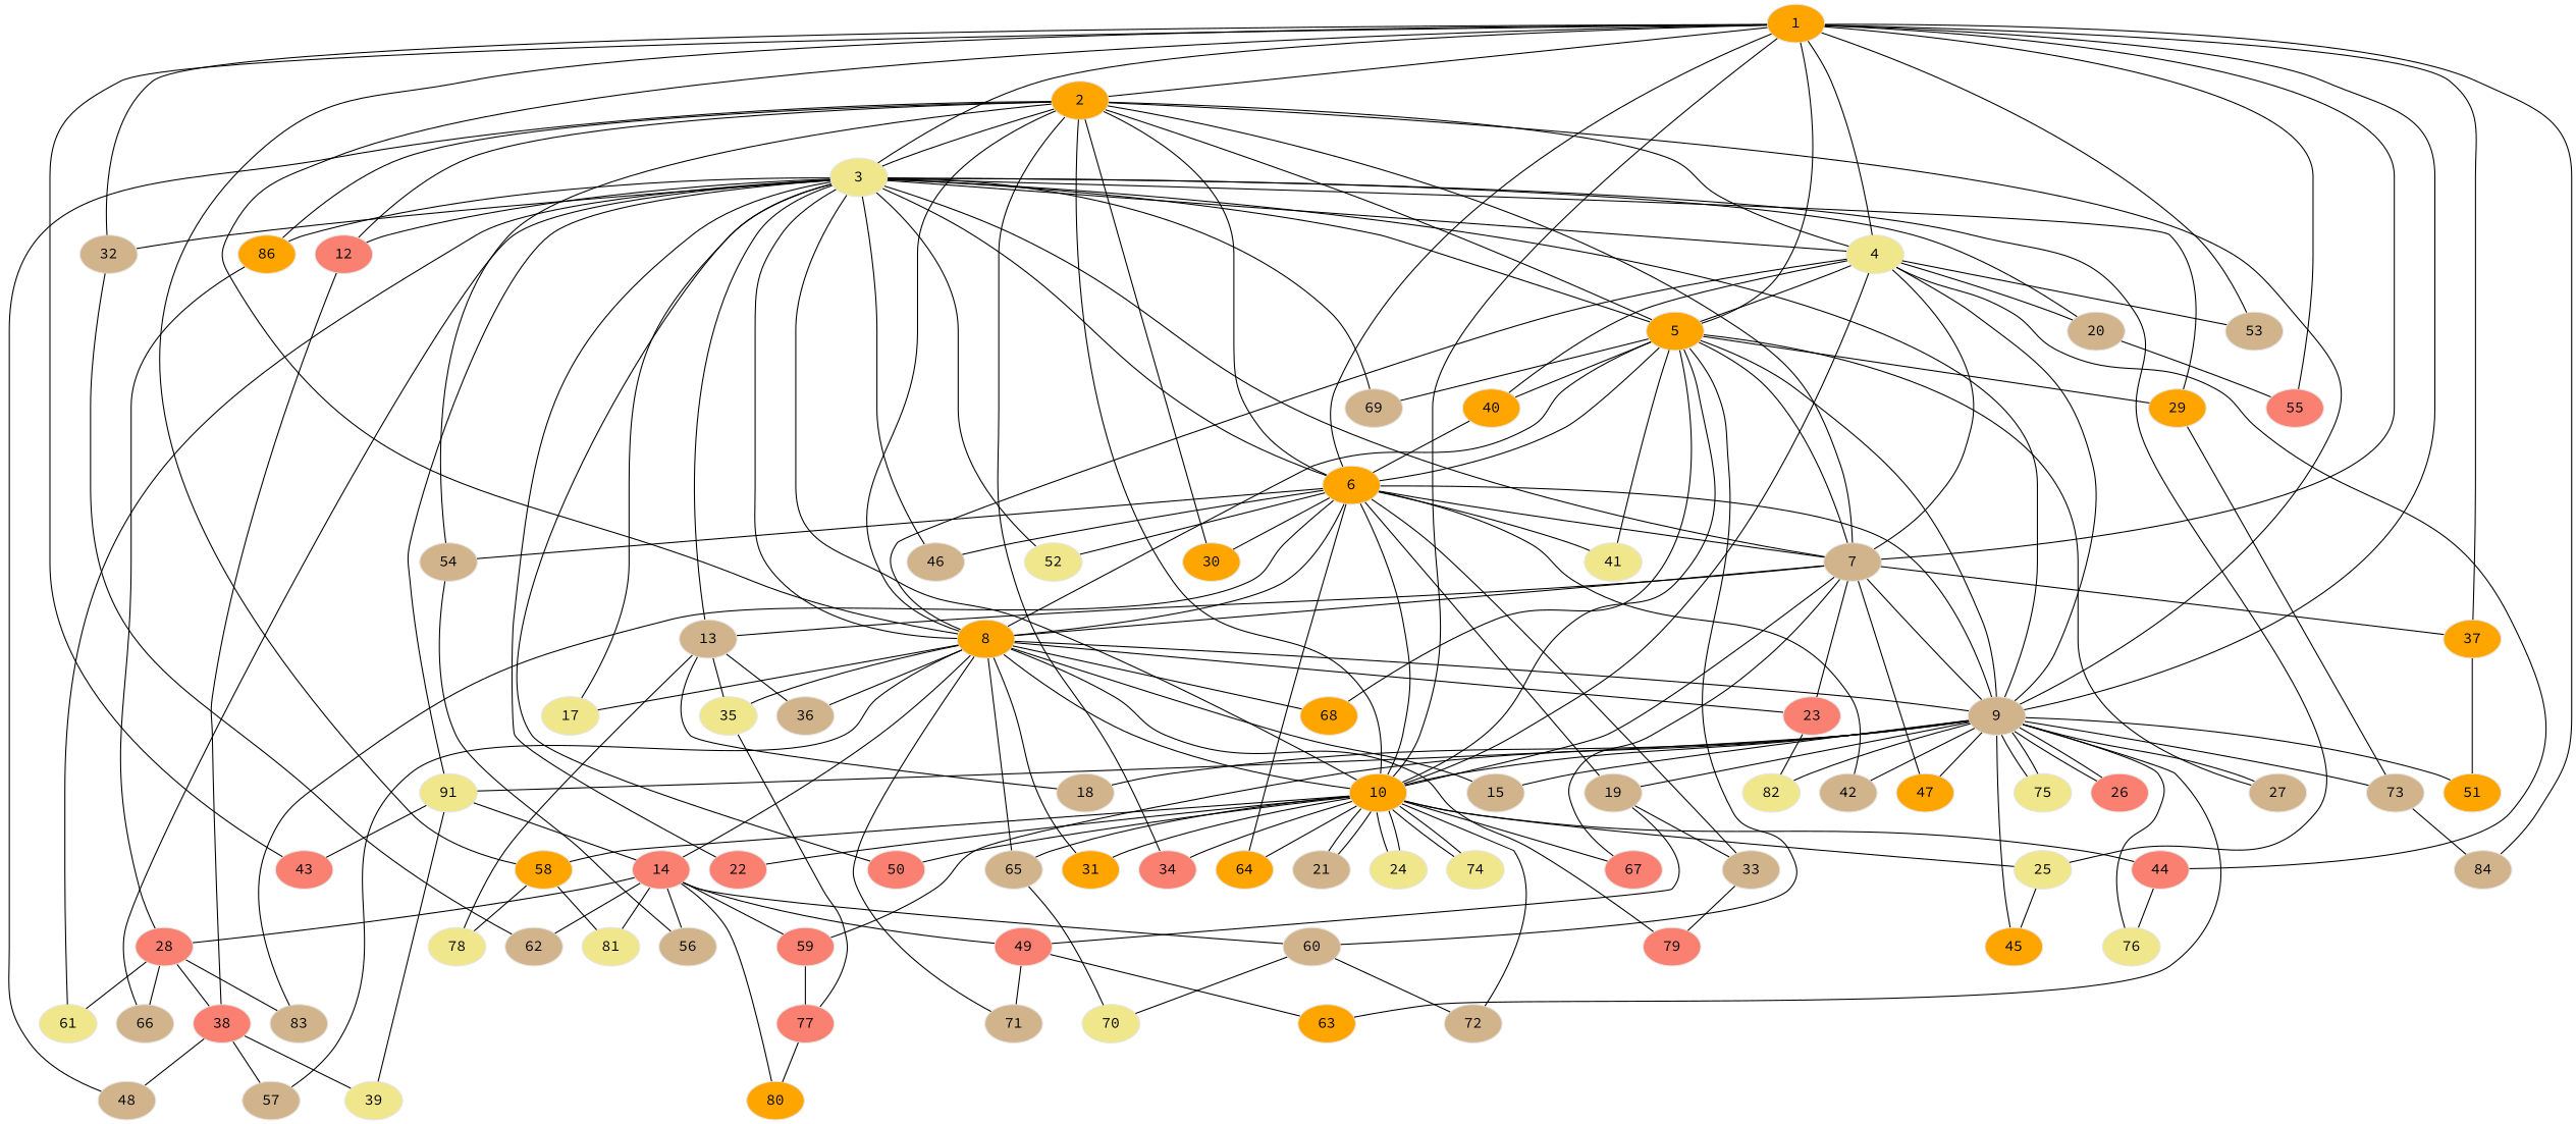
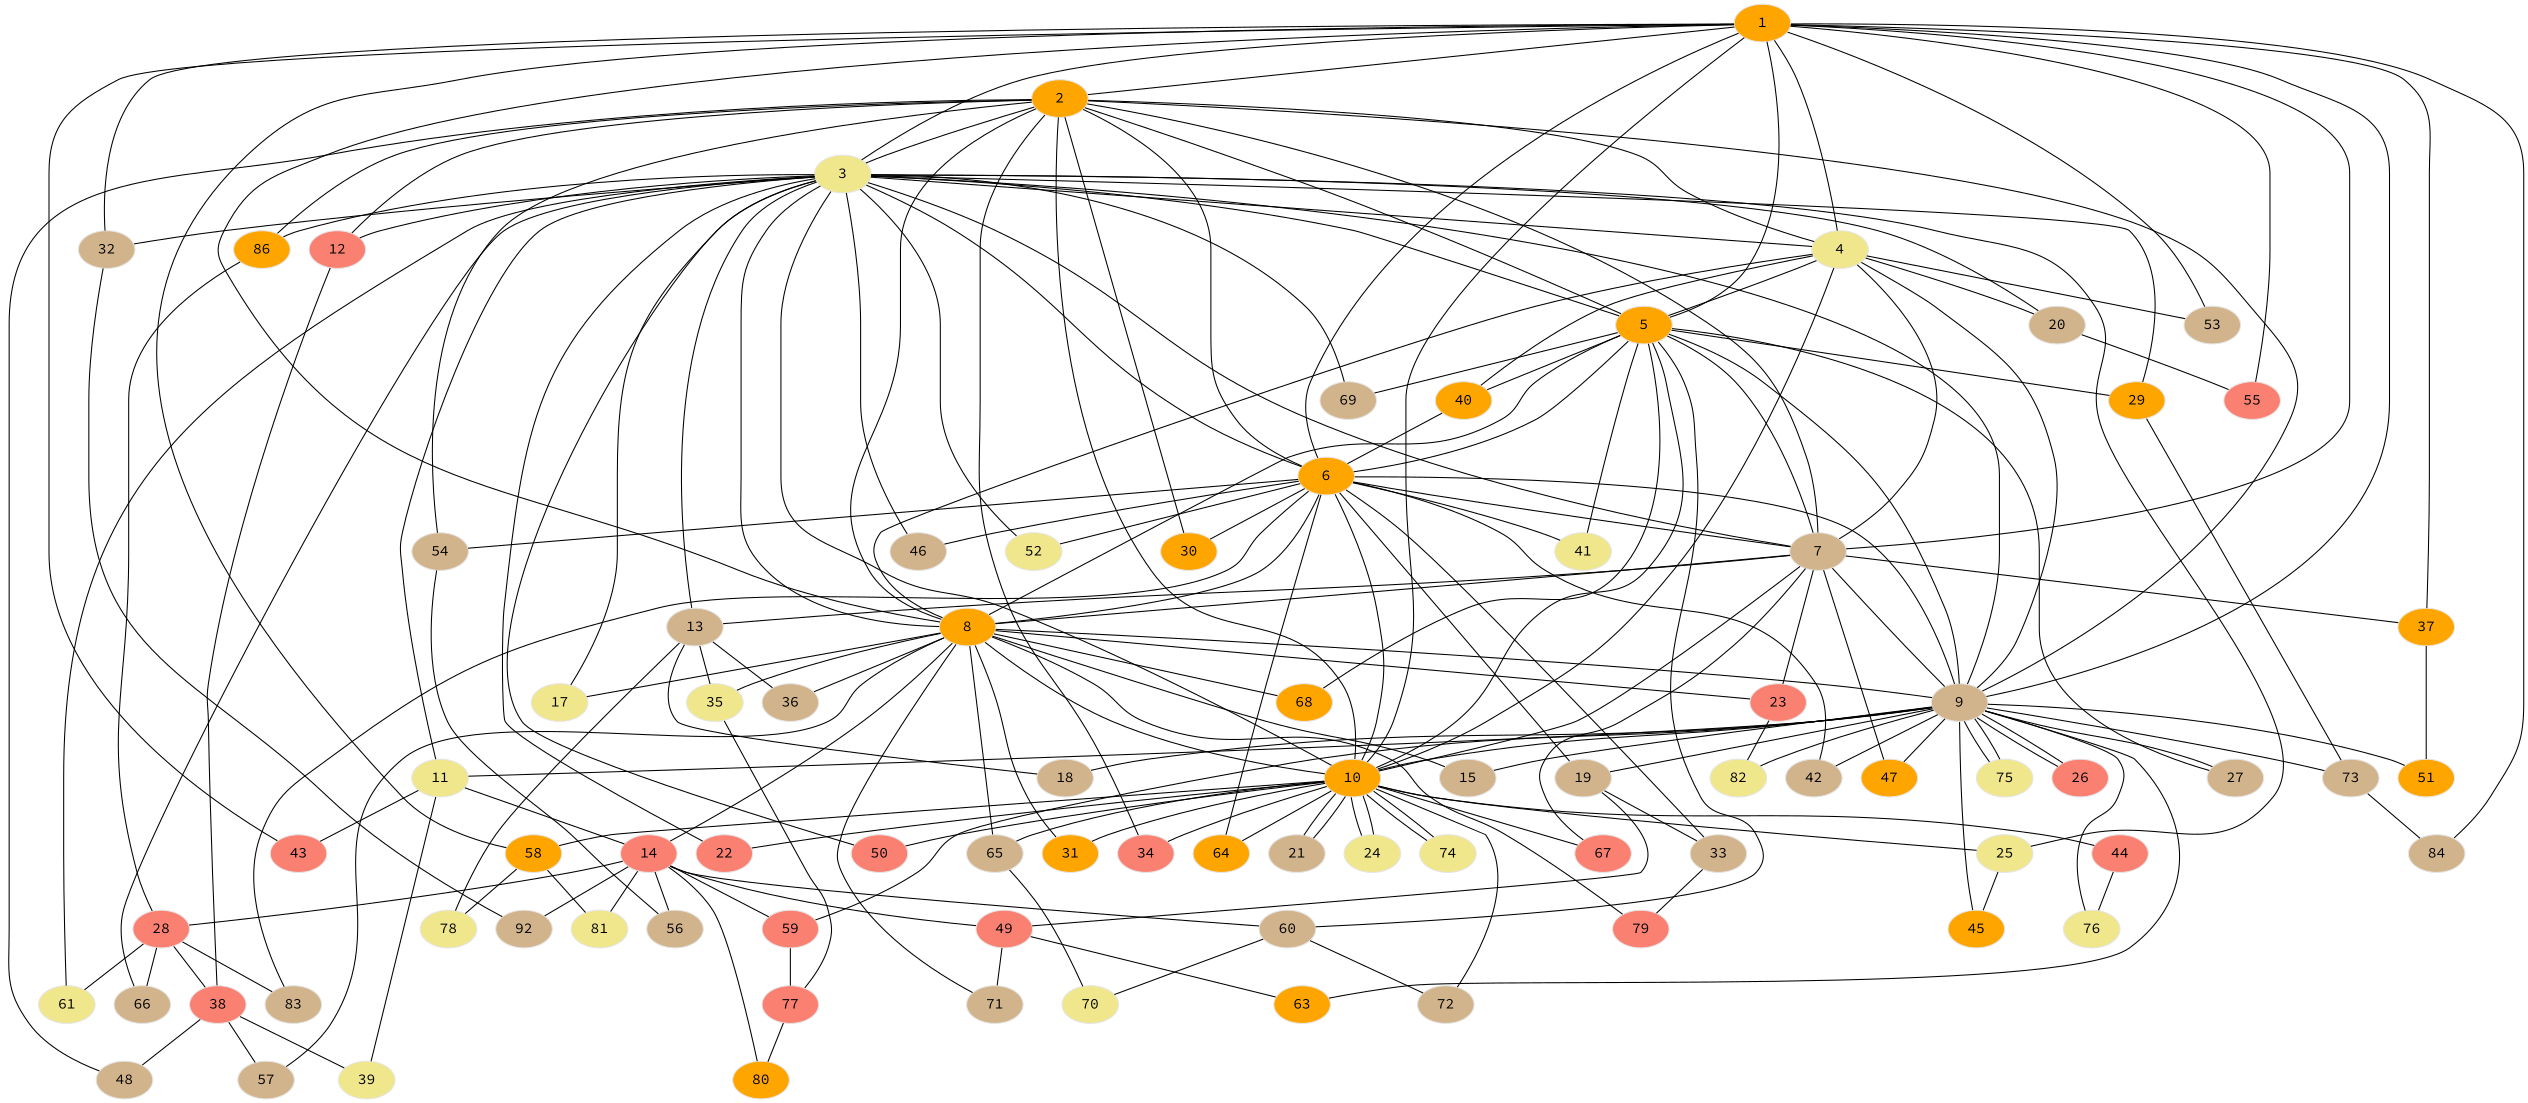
  graph {
    fontname="Source Code Pro"
    node [color=gray90 fillcolor=tan fontname="Source Code Pro" style=filled]
    edge [fontname="Source Code Pro"]
    1 [fillcolor=orange]
    2 [fillcolor=orange]
    3 [fillcolor=khaki]
    4 [fillcolor=khaki]
    5 [fillcolor=orange]
    6 [fillcolor=orange]
    7
    8 [fillcolor=orange]
    9
    10 [fillcolor=orange]
    32
    37 [fillcolor=orange]
    43 [fillcolor=salmon]
    53
    55 [fillcolor=salmon]
    58 [fillcolor=orange]
    84
    12 [fillcolor=salmon]
    n19 [fillcolor=orange label=86]
    30 [fillcolor=orange]
    34 [fillcolor=salmon]
    48
    54
-   11 [fillcolor=khaki label=91]
+   11 [fillcolor=khaki]
    13
    17 [fillcolor=khaki]
    20
    22 [fillcolor=salmon]
    25 [fillcolor=khaki]
    29 [fillcolor=orange]
    46
    50 [fillcolor=salmon]
    52 [fillcolor=khaki]
    61 [fillcolor=khaki]
    66
    69
    40 [fillcolor=orange]
    44 [fillcolor=salmon]
    27
    41 [fillcolor=khaki]
    60
    68 [fillcolor=orange]
    19
    33
    42
    64 [fillcolor=orange]
    83
    23 [fillcolor=salmon]
    47 [fillcolor=orange]
    67 [fillcolor=salmon]
    14 [fillcolor=salmon]
    15
    31 [fillcolor=orange]
    35 [fillcolor=khaki]
    36
    57
    65
    71
    79 [fillcolor=salmon]
    18
    26 [fillcolor=salmon]
    45 [fillcolor=orange]
    51 [fillcolor=orange]
    59 [fillcolor=salmon]
    63 [fillcolor=orange]
    73
    75 [fillcolor=khaki]
    76 [fillcolor=khaki]
    82 [fillcolor=khaki]
    21
    24 [fillcolor=khaki]
    72
    74 [fillcolor=khaki]
-   62
+   62 [label=92]
    78 [fillcolor=khaki]
    81 [fillcolor=khaki]
    38 [fillcolor=salmon]
    28 [fillcolor=salmon]
    56
    39 [fillcolor=khaki]
    70 [fillcolor=khaki]
    49 [fillcolor=salmon]
    80 [fillcolor=orange]
    77 [fillcolor=salmon]
    1 -- 2
    1 -- 3
    1 -- 4
    1 -- 5
    1 -- 6
    1 -- 7
    1 -- 8
    1 -- 9
    1 -- 10
    1 -- 32
    1 -- 37
    1 -- 43
    1 -- 53
    1 -- 55
    1 -- 58
    1 -- 84
    2 -- 3
    2 -- 4
    2 -- 5
    2 -- 6
    2 -- 7
    2 -- 8
    2 -- 9
    2 -- 10
    2 -- 12
    2 -- n19
    2 -- 30
    2 -- 34
    2 -- 48
    2 -- 54
    3 -- 4
    3 -- 5
    3 -- 6
    3 -- 7
    3 -- 8
    3 -- 9
    3 -- 10
    3 -- 32
    3 -- 12
    3 -- n19
    3 -- 11
    3 -- 13
    3 -- 17
    3 -- 20
    3 -- 22
    3 -- 25
    3 -- 29
    3 -- 46
    3 -- 50
    3 -- 52
    3 -- 61
    3 -- 66
    3 -- 69
    4 -- 5
    4 -- 7
    4 -- 8
    4 -- 9
    4 -- 10
    4 -- 53
    4 -- 20
    4 -- 40
-   4 -- 44
    5 -- 6
    5 -- 7
    5 -- 8
    5 -- 9
    5 -- 10
    5 -- 29
    5 -- 69
    5 -- 40
    5 -- 27
    5 -- 41
    5 -- 60
    5 -- 68
    6 -- 7
    6 -- 8
    6 -- 9
    6 -- 10
    6 -- 30
    6 -- 54
    6 -- 46
    6 -- 52
    6 -- 41
    6 -- 19
    6 -- 33
    6 -- 42
    6 -- 64
    6 -- 83
    7 -- 8
    7 -- 9
    7 -- 10
    7 -- 37
    7 -- 13
    7 -- 23
    7 -- 47
    7 -- 67
    8 -- 9
    8 -- 10
    8 -- 17
    8 -- 68
    8 -- 23
    8 -- 14
    8 -- 15
    8 -- 31
    8 -- 35
    8 -- 36
    8 -- 57
    8 -- 65
    8 -- 71
    8 -- 79
    9 -- 10
    9 -- 11
    9 -- 27
    9 -- 19
    9 -- 42
    9 -- 47
    9 -- 15
    9 -- 18
    9 -- 26
    9 -- 26
    9 -- 45
    9 -- 51
    9 -- 59
    9 -- 63
    9 -- 73
    9 -- 75
    9 -- 75
    9 -- 76
    9 -- 82
    10 -- 58
    10 -- 34
    10 -- 22
    10 -- 25
    10 -- 50
    10 -- 44
    10 -- 64
    10 -- 67
    10 -- 31
    10 -- 65
    10 -- 21
    10 -- 21
    10 -- 24
    10 -- 24
    10 -- 72
    10 -- 74
    10 -- 74
    32 -- 62
    37 -- 51
    58 -- 78
    58 -- 81
    12 -- 38
    n19 -- 28
    54 -- 56
    11 -- 43
    11 -- 14
    11 -- 39
    13 -- 35
    13 -- 36
    13 -- 18
    13 -- 78
    20 -- 55
    25 -- 45
    29 -- 73
    40 -- 6
    44 -- 76
    60 -- 72
    60 -- 70
    19 -- 33
    19 -- 49
    33 -- 79
    23 -- 82
    14 -- 60
    14 -- 59
    14 -- 62
    14 -- 81
    14 -- 28
    14 -- 56
    14 -- 49
    14 -- 80
    35 -- 77
    65 -- 70
    59 -- 77
    73 -- 84
    38 -- 48
    38 -- 57
    38 -- 39
    28 -- 61
    28 -- 66
    28 -- 83
    28 -- 38
    49 -- 71
    49 -- 63
    77 -- 80
  }
